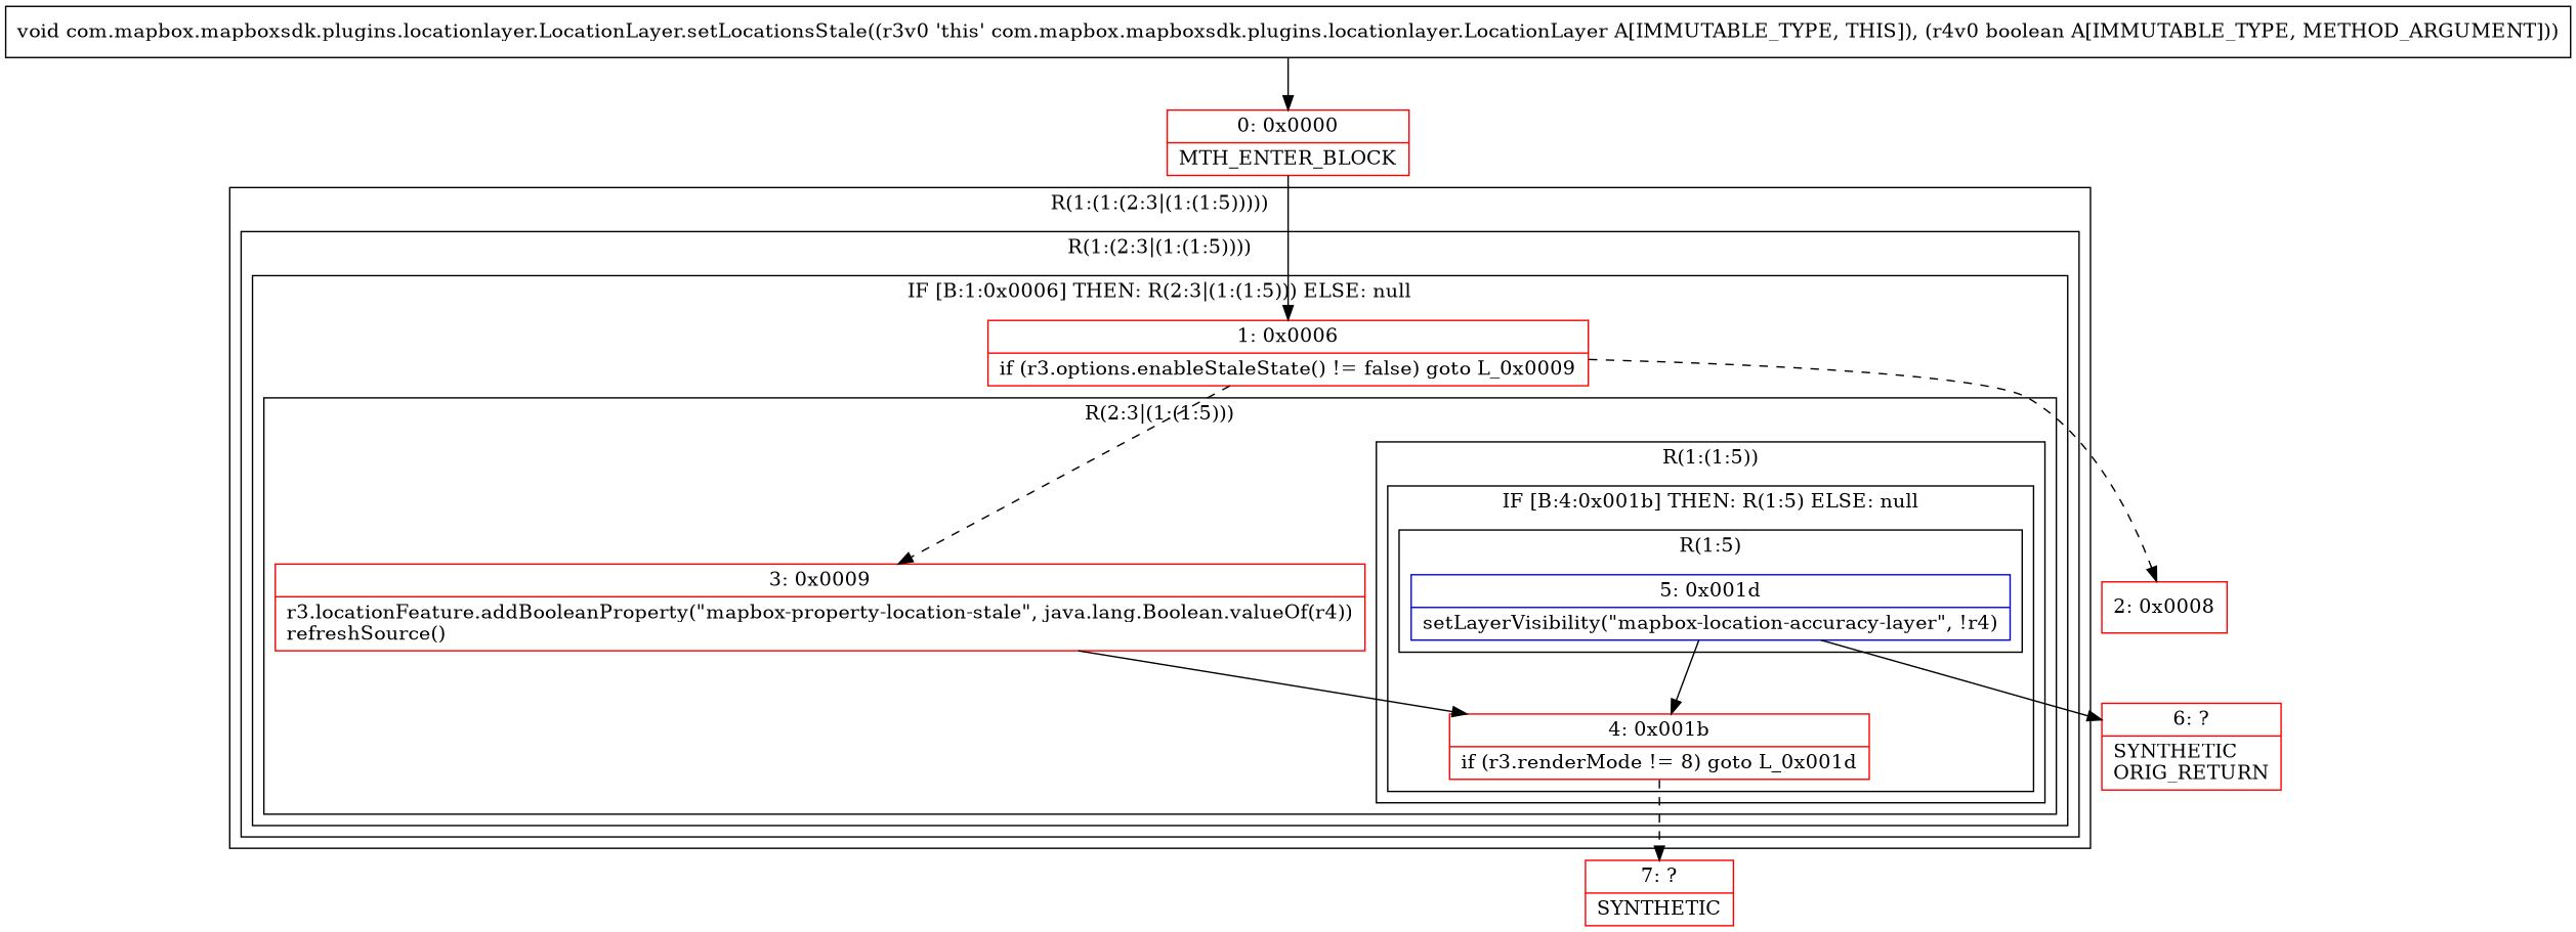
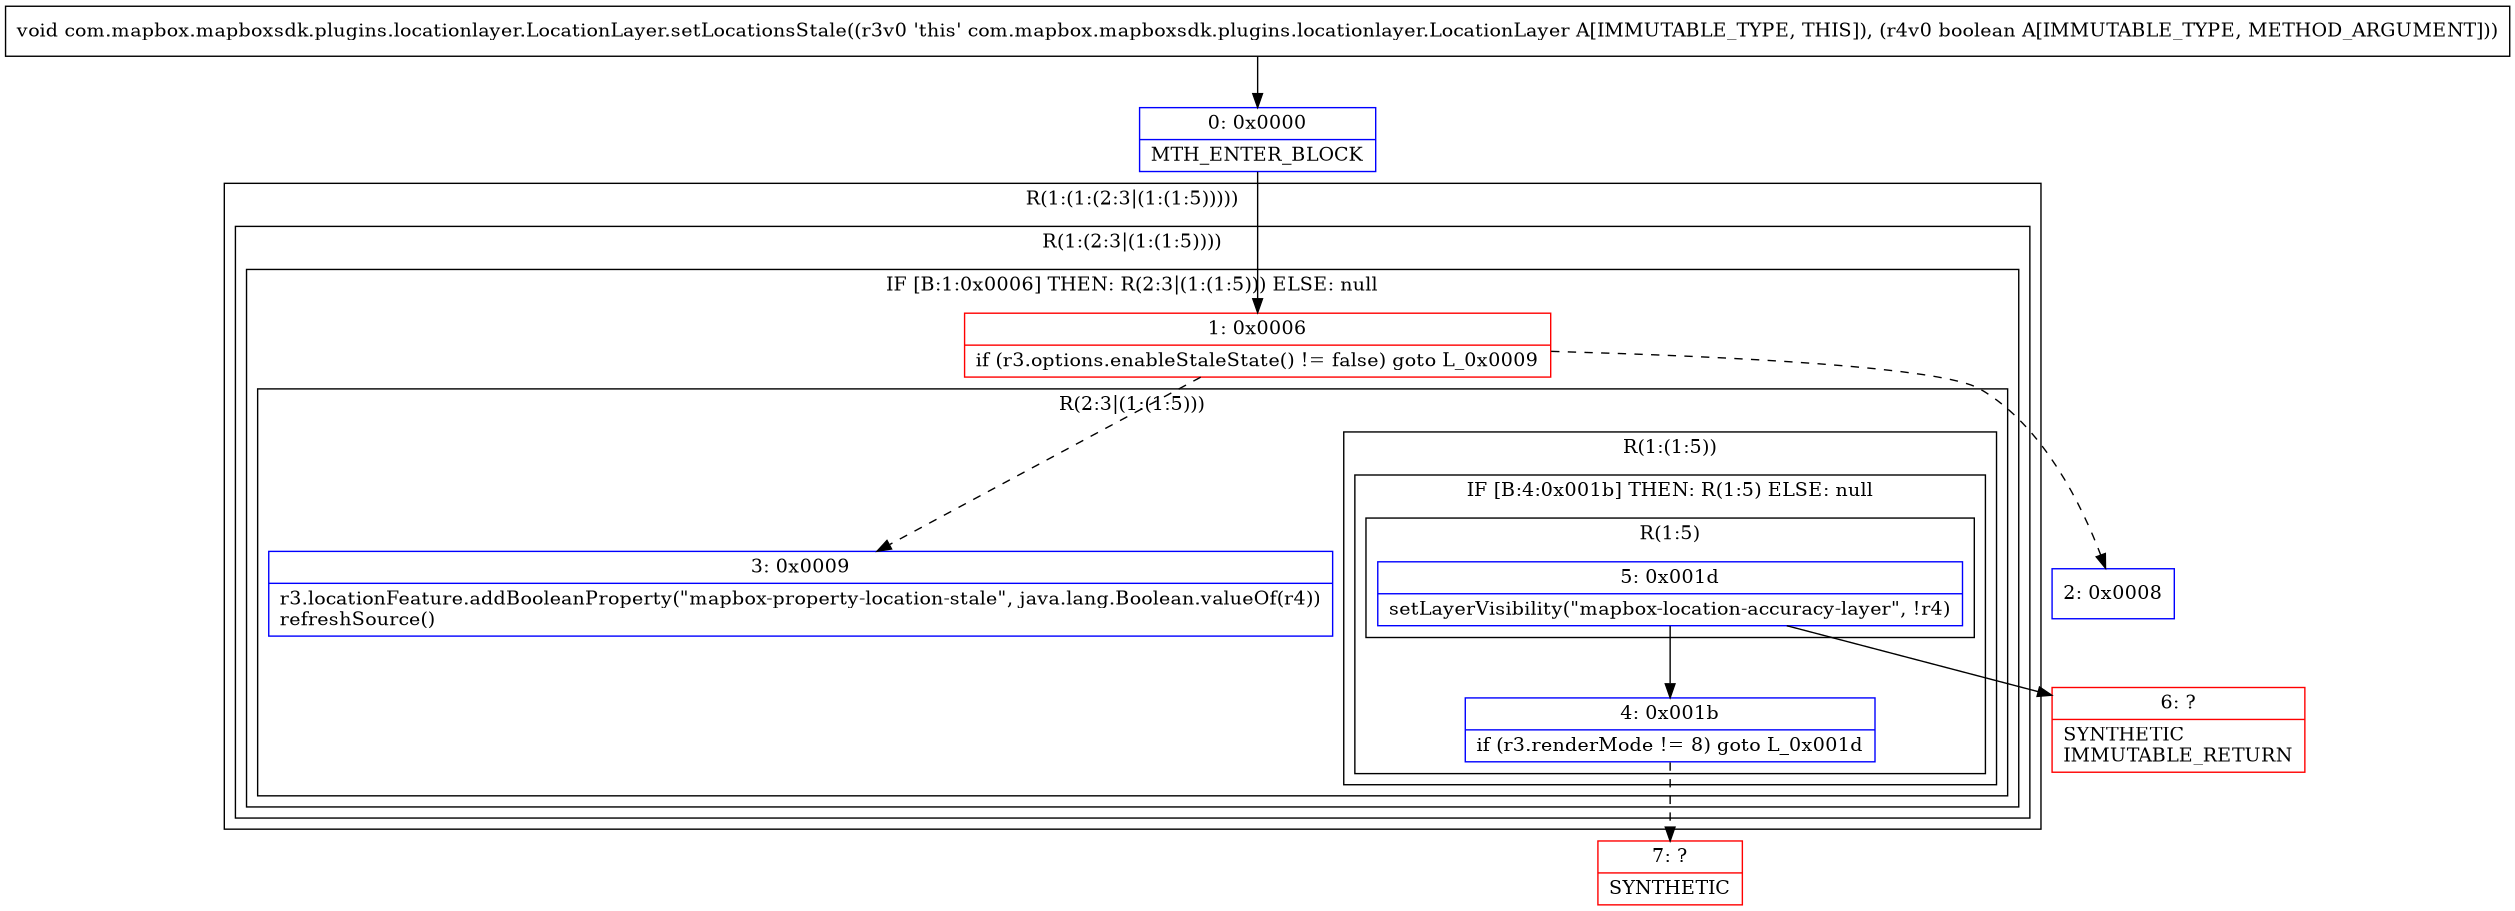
  digraph {
    node [color=red shape=record]
    n1 [color=blue label="{5\:\ 0x001d|setLayerVisibility(\"mapbox\-location\-accuracy\-layer\", !r4)\l}"]
-   n2 [label="{4\:\ 0x001b|if (r3.renderMode != 8) goto L_0x001d\l}"]
-   n3 [label="{3\:\ 0x0009|r3.locationFeature.addBooleanProperty(\"mapbox\-property\-location\-stale\", java.lang.Boolean.valueOf(r4))\lrefreshSource()\l}"]
+   n2 [color=blue label="{4\:\ 0x001b|if (r3.renderMode != 8) goto L_0x001d\l}"]
+   n3 [color=blue label="{3\:\ 0x0009|r3.locationFeature.addBooleanProperty(\"mapbox\-property\-location\-stale\", java.lang.Boolean.valueOf(r4))\lrefreshSource()\l}"]
    n4 [label="{1\:\ 0x0006|if (r3.options.enableStaleState() != false) goto L_0x0009\l}"]
-   n5 [label="{6\:\ ?|SYNTHETIC\lORIG_RETURN\l}"]
+   n5 [label="{6\:\ ?|SYNTHETIC\lIMMUTABLE_RETURN\l}"]
    n6 [label="{7\:\ ?|SYNTHETIC\l}"]
-   n7 [label="{2\:\ 0x0008}"]
-   n8 [label="{0\:\ 0x0000|MTH_ENTER_BLOCK\l}"]
+   n7 [color=blue label="{2\:\ 0x0008}"]
+   n8 [color=blue label="{0\:\ 0x0000|MTH_ENTER_BLOCK\l}"]
    n9 [label="{void com.mapbox.mapboxsdk.plugins.locationlayer.LocationLayer.setLocationsStale((r3v0 'this' com.mapbox.mapboxsdk.plugins.locationlayer.LocationLayer A[IMMUTABLE_TYPE, THIS]), (r4v0 boolean A[IMMUTABLE_TYPE, METHOD_ARGUMENT])) }" color=""]
    subgraph cluster_1 {
      label="R(1:(1:(2:3|(1:(1:5)))))"
      subgraph cluster_2 {
        label="R(1:(2:3|(1:(1:5))))"
        subgraph cluster_3 {
          label="IF [B:1:0x0006] THEN: R(2:3|(1:(1:5))) ELSE: null"
          n4
          subgraph cluster_4 {
            label="R(2:3|(1:(1:5)))"
            n3
            subgraph cluster_5 {
              label="R(1:(1:5))"
              subgraph cluster_6 {
                label="IF [B:4:0x001b] THEN: R(1:5) ELSE: null"
                n2
                subgraph cluster_7 {
                  label="R(1:5)"
                  n1
                }
              }
            }
          }
        }
      }
    }
    n1 -> n2
    n1 -> n5
    n2 -> n6 [style=dashed]
-   n3 -> n2
    n4 -> n3 [style=dashed]
    n4 -> n7 [style=dashed]
    n8 -> n4
    n9 -> n8
  }
